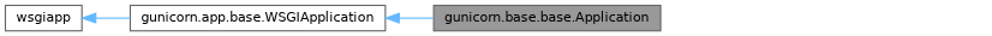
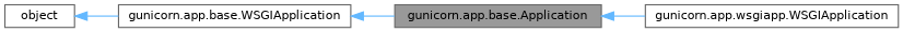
  digraph {
    rankdir=LR
    node [color=gray40 fillcolor=white fontname=Helvetica fontsize=10 shape=box style=filled]
    edge [color=steelblue1 dir=back fontname=Helvetica fontsize=10 labelfontname=Helvetica labelfontsize=10 style=solid]
-   n1 [fillcolor=grey60 fontcolor=black height=0.2 label="gunicorn.base.base.Application" width=0.4]
+   n1 [fillcolor=grey60 fontcolor=black height=0.2 label="gunicorn.app.base.Application" width=0.4]
+   n2 [height=0.2 label="gunicorn.app.wsgiapp.WSGIApplication" width=0.4]
    n3 [height=0.2 label="gunicorn.app.base.WSGIApplication" width=0.4]
-   n4 [height=0.2 label=wsgiapp width=0.4]
+   n4 [height=0.2 label=object width=0.4]
+   n1 -> n2
    n3 -> n1
    n4 -> n3
  }
